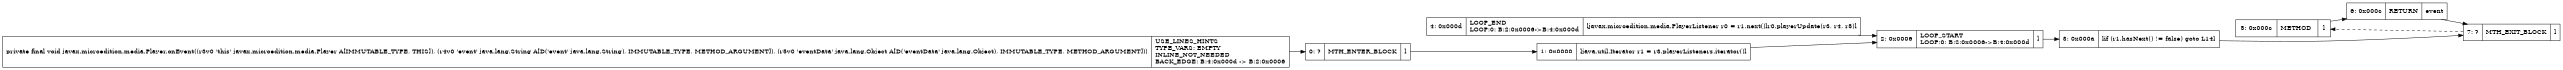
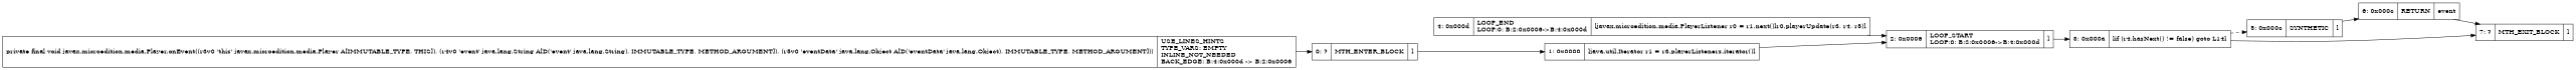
  digraph {
    rankdir=LR
    node [shape=record]
    n1 [label="{0\:\ ?|MTH_ENTER_BLOCK\l|l}"]
    n2 [label="{1\:\ 0x0000|ljava.util.Iterator r1 = r3.playerListeners.iterator()l}"]
    n3 [label="{2\:\ 0x0006|LOOP_START\lLOOP:0: B:2:0x0006\-\>B:4:0x000d\l|l}"]
-   n4 [label="{3\:\ 0x000a|lif (r1.hasNext() != false) goto L14l}"]
-   n5 [label="{5\:\ 0x000c|METHOD\l|l}"]
+   n4 [label="{3\:\ 0x000a|lif (r4.hasNext() != false) goto L14l}"]
+   n5 [label="{5\:\ 0x000c|SYNTHETIC\l|l}"]
    n6 [label="{7\:\ ?|MTH_EXIT_BLOCK\l|l}"]
    n7 [label="{4\:\ 0x000d|LOOP_END\lLOOP:0: B:2:0x0006\-\>B:4:0x000d\l|ljavax.microedition.media.PlayerListener r0 = r1.next()lr0.playerUpdate(r3, r4, r5)l}"]
    n8 [label="{6\:\ 0x000c|RETURN\l|event}"]
    n9 [label="{private final void javax.microedition.media.Player.onEvent((r3v0 'this' javax.microedition.media.Player A[IMMUTABLE_TYPE, THIS]), (r4v0 'event' java.lang.String A[D('event' java.lang.String), IMMUTABLE_TYPE, METHOD_ARGUMENT]), (r5v0 'eventData' java.lang.Object A[D('eventData' java.lang.Object), IMMUTABLE_TYPE, METHOD_ARGUMENT]))  | USE_LINES_HINTS\lTYPE_VARS: EMPTY\lINLINE_NOT_NEEDED\lBACK_EDGE: B:4:0x000d \-\> B:2:0x0006\l}"]
    n1 -> n2
    n2 -> n3
    n3 -> n4
-   n6 -> n5 [style=dashed]
+   n4 -> n5 [style=dashed]
    n4 -> n6
    n5 -> n8
    n7 -> n3
    n8 -> n6
    n9 -> n1
  }
